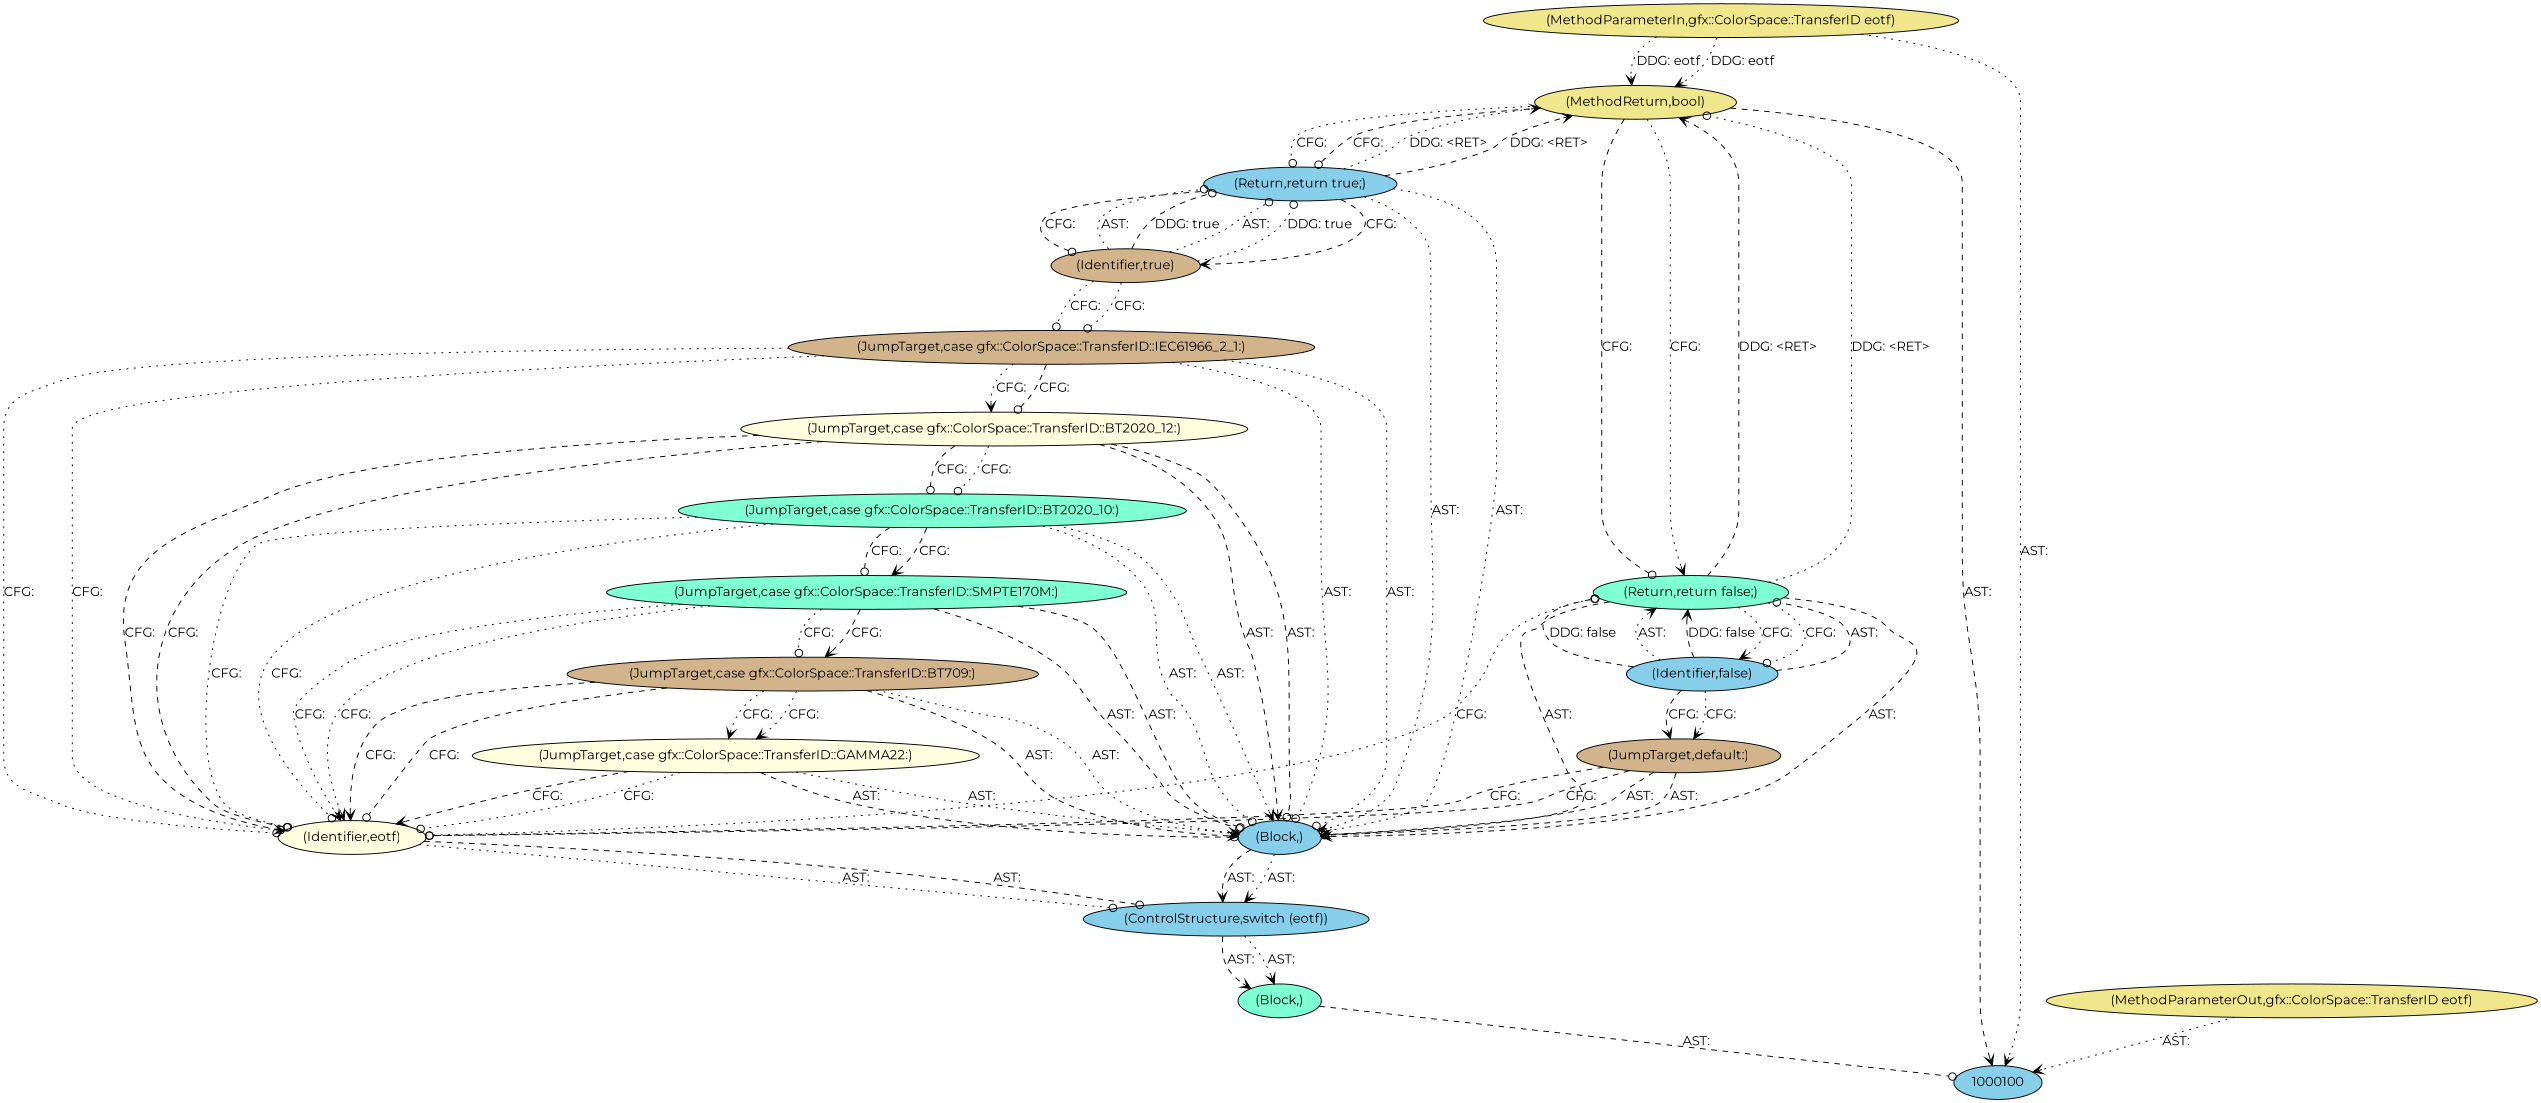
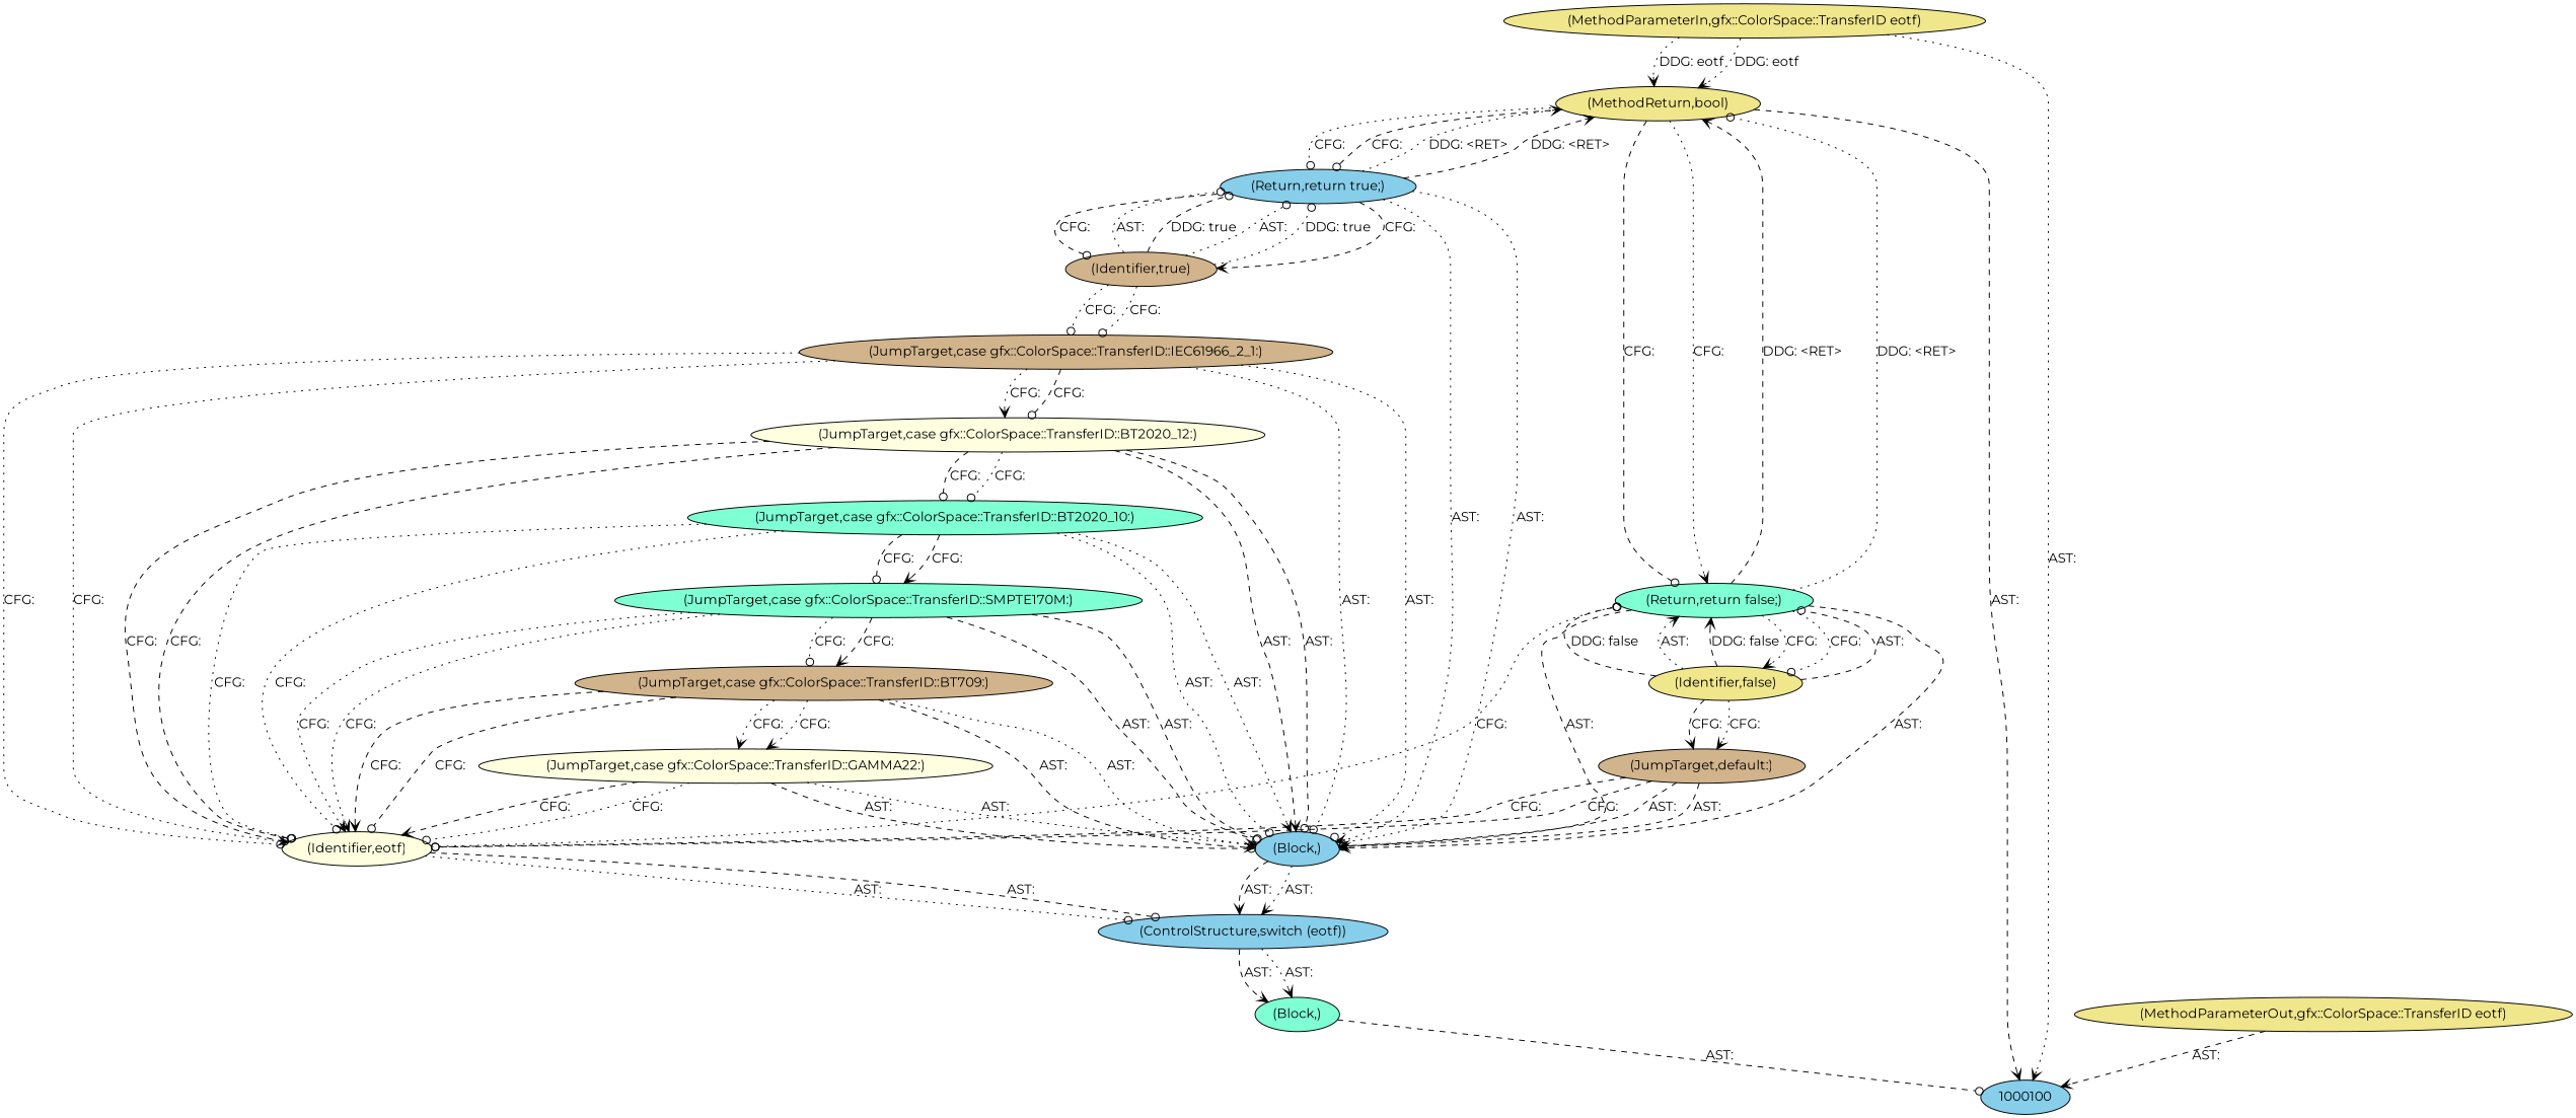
  digraph {
    fontname=Montserrat
    node [fillcolor=khaki fontname=Montserrat style=filled]
    edge [arrowhead=odot fontname=Montserrat style=dotted]
    n1 [label="(MethodReturn,bool)"]
    n2 [fillcolor=aquamarine label="(Return,return false;)"]
    n3 [fillcolor=skyblue label="(Return,return true;)"]
    1000100 [fillcolor=skyblue]
    n5 [fillcolor=skyblue label="(Block,)"]
-   n6 [fillcolor=skyblue label="(Identifier,false)"]
+   n6 [label="(Identifier,false)"]
    n7 [fillcolor=tan label="(Identifier,true)"]
    n8 [label="(MethodParameterIn,gfx::ColorSpace::TransferID eotf)"]
    n9 [label="(MethodParameterOut,gfx::ColorSpace::TransferID eotf)"]
    n10 [fillcolor=aquamarine label="(Block,)"]
    n11 [fillcolor=tan label="(JumpTarget,default:)"]
    n12 [fillcolor=lightyellow label="(Identifier,eotf)"]
    n13 [fillcolor=skyblue label="(ControlStructure,switch (eotf))"]
    n14 [fillcolor=lightyellow label="(JumpTarget,case gfx::ColorSpace::TransferID::GAMMA22:)"]
    n15 [fillcolor=tan label="(JumpTarget,case gfx::ColorSpace::TransferID::BT709:)"]
    n16 [fillcolor=aquamarine label="(JumpTarget,case gfx::ColorSpace::TransferID::SMPTE170M:)"]
    n17 [fillcolor=aquamarine label="(JumpTarget,case gfx::ColorSpace::TransferID::BT2020_10:)"]
    n18 [fillcolor=lightyellow label="(JumpTarget,case gfx::ColorSpace::TransferID::BT2020_12:)"]
    n19 [fillcolor=tan label="(JumpTarget,case gfx::ColorSpace::TransferID::IEC61966_2_1:)"]
    n1 -> n2 [label="CFG: " style=dashed]
    n1 -> n2 [arrowhead=vee label="CFG: "]
    n1 -> n3 [label="CFG: "]
    n1 -> n3 [label="CFG: " style=dashed]
    n1 -> 1000100 [arrowhead=vee label="AST: " style=dashed]
    n2 -> n1 [arrowhead=vee label="DDG: <RET>" style=dashed]
    n2 -> n1 [label="DDG: <RET>"]
    n2 -> n5 [arrowhead=vee label="AST: " style=dashed]
    n2 -> n5 [label="AST: " style=dashed]
    n2 -> n6 [arrowhead=vee label="CFG: "]
    n2 -> n6 [label="CFG: "]
    n3 -> n1 [arrowhead=vee label="DDG: <RET>"]
    n3 -> n1 [arrowhead=vee label="DDG: <RET>" style=dashed]
    n3 -> n5 [label="AST: "]
    n3 -> n5 [arrowhead=vee label="AST: "]
    n3 -> n7 [arrowhead=vee label="CFG: " style=dashed]
    n3 -> n7 [label="CFG: " style=dashed]
    n5 -> n13 [arrowhead=vee label="AST: " style=dashed]
    n5 -> n13 [arrowhead=vee label="AST: "]
    n6 -> n2 [label="AST: " style=dashed]
    n6 -> n2 [label="DDG: false" style=dashed]
    n6 -> n2 [arrowhead=vee label="AST: "]
    n6 -> n2 [arrowhead=vee label="DDG: false" style=dashed]
    n6 -> n11 [arrowhead=vee label="CFG: " style=dashed]
    n6 -> n11 [arrowhead=vee label="CFG: "]
    n7 -> n3 [label="AST: "]
    n7 -> n3 [label="DDG: true" style=dashed]
    n7 -> n3 [label="AST: "]
    n7 -> n3 [label="DDG: true"]
    n7 -> n19 [label="CFG: "]
    n7 -> n19 [label="CFG: "]
    n8 -> n1 [arrowhead=vee label="DDG: eotf"]
    n8 -> n1 [arrowhead=vee label="DDG: eotf"]
    n8 -> 1000100 [arrowhead=vee label="AST: "]
-   n9 -> 1000100 [arrowhead=vee label="AST: "]
+   n9 -> 1000100 [arrowhead=vee label="AST: " style=dashed]
    n10 -> 1000100 [label="AST: " style=dashed]
    n11 -> n5 [arrowhead=vee label="AST: " style=dashed]
    n11 -> n5 [label="AST: " style=dashed]
    n11 -> n12 [label="CFG: " style=dashed]
    n11 -> n12 [label="CFG: " style=dashed]
    n12 -> n2 [label="CFG: "]
    n12 -> n13 [label="AST: "]
    n12 -> n13 [label="AST: " style=dashed]
    n13 -> n10 [arrowhead=vee label="AST: " style=dashed]
    n13 -> n10 [arrowhead=vee label="AST: "]
    n14 -> n5 [arrowhead=vee label="AST: "]
    n14 -> n5 [label="AST: " style=dashed]
    n14 -> n12 [label="CFG: "]
    n14 -> n12 [arrowhead=vee label="CFG: " style=dashed]
    n15 -> n5 [arrowhead=vee label="AST: " style=dashed]
    n15 -> n5 [label="AST: "]
    n15 -> n12 [arrowhead=vee label="CFG: " style=dashed]
    n15 -> n12 [label="CFG: " style=dashed]
    n15 -> n14 [arrowhead=vee label="CFG: "]
    n15 -> n14 [arrowhead=vee label="CFG: "]
    n16 -> n5 [label="AST: " style=dashed]
    n16 -> n5 [label="AST: " style=dashed]
    n16 -> n12 [arrowhead=vee label="CFG: "]
    n16 -> n12 [arrowhead=vee label="CFG: "]
    n16 -> n15 [arrowhead=vee label="CFG: " style=dashed]
    n16 -> n15 [label="CFG: "]
    n17 -> n5 [label="AST: "]
    n17 -> n5 [arrowhead=vee label="AST: "]
    n17 -> n12 [label="CFG: "]
    n17 -> n12 [label="CFG: "]
    n17 -> n16 [arrowhead=vee label="CFG: " style=dashed]
    n17 -> n16 [label="CFG: " style=dashed]
    n18 -> n5 [arrowhead=vee label="AST: " style=dashed]
    n18 -> n5 [label="AST: " style=dashed]
    n18 -> n12 [label="CFG: " style=dashed]
    n18 -> n12 [label="CFG: " style=dashed]
    n18 -> n17 [label="CFG: " style=dashed]
    n18 -> n17 [label="CFG: "]
    n19 -> n5 [label="AST: "]
    n19 -> n5 [label="AST: "]
    n19 -> n12 [label="CFG: "]
    n19 -> n12 [arrowhead=vee label="CFG: "]
    n19 -> n18 [arrowhead=vee label="CFG: "]
    n19 -> n18 [label="CFG: " style=dashed]
  }
